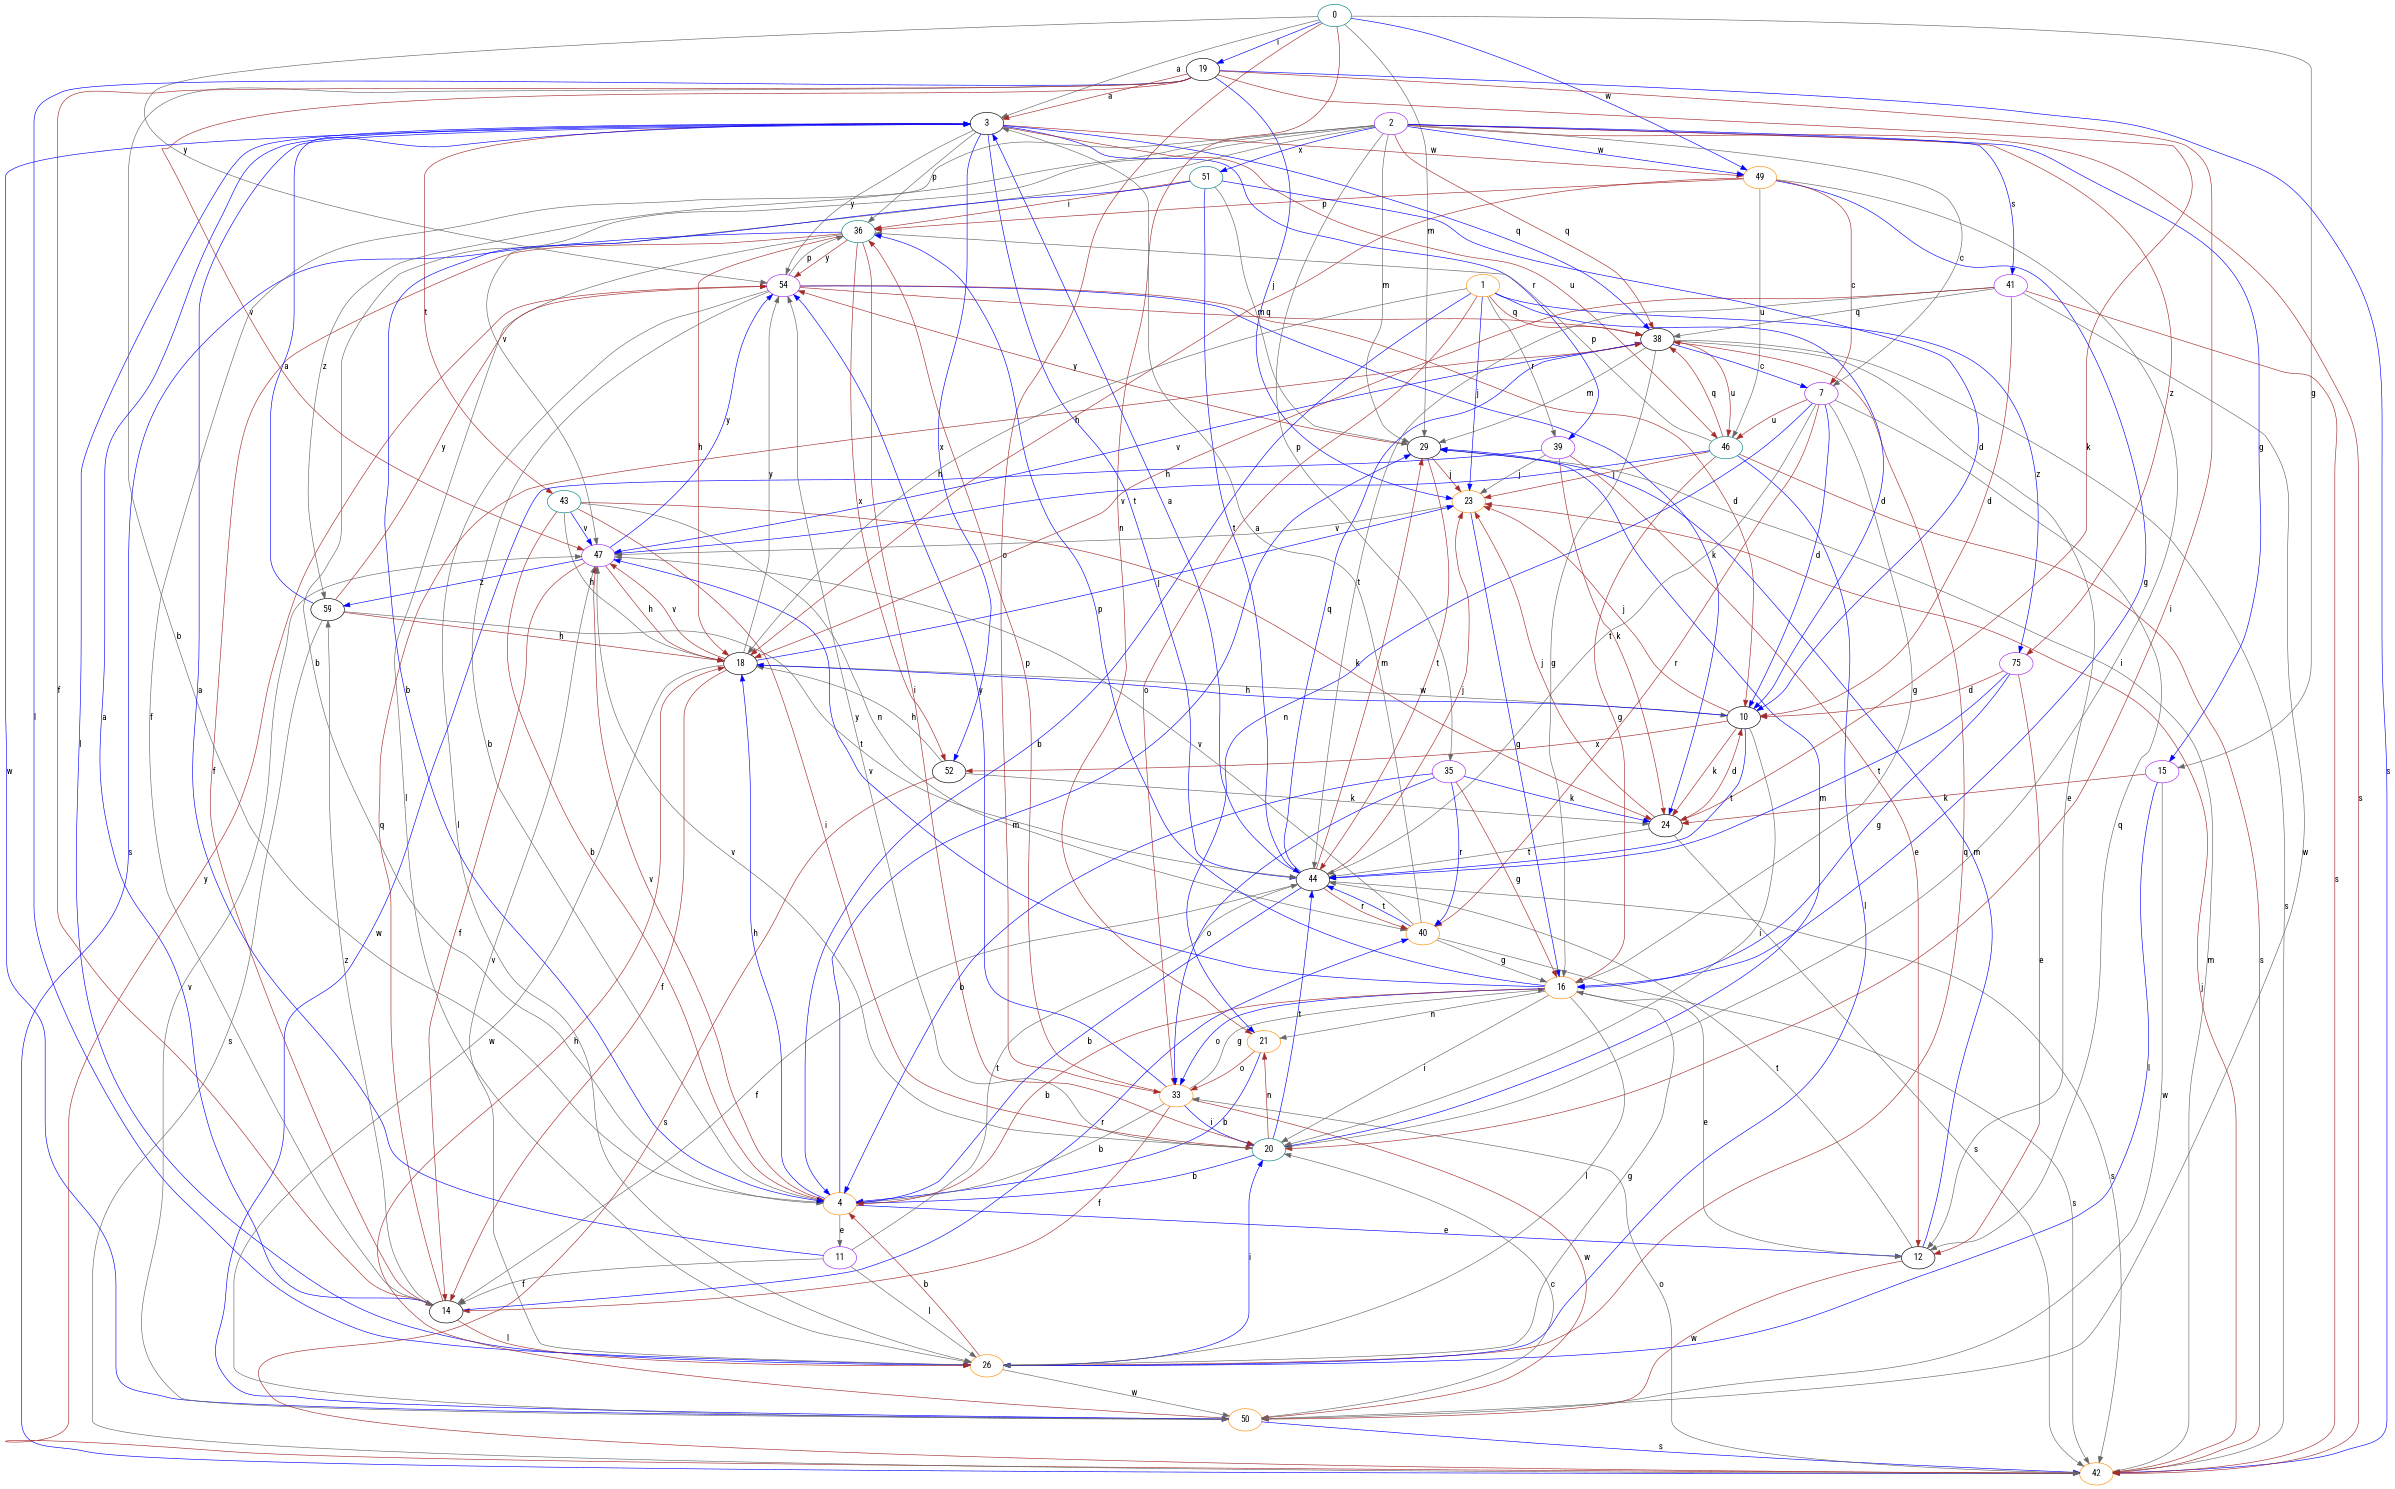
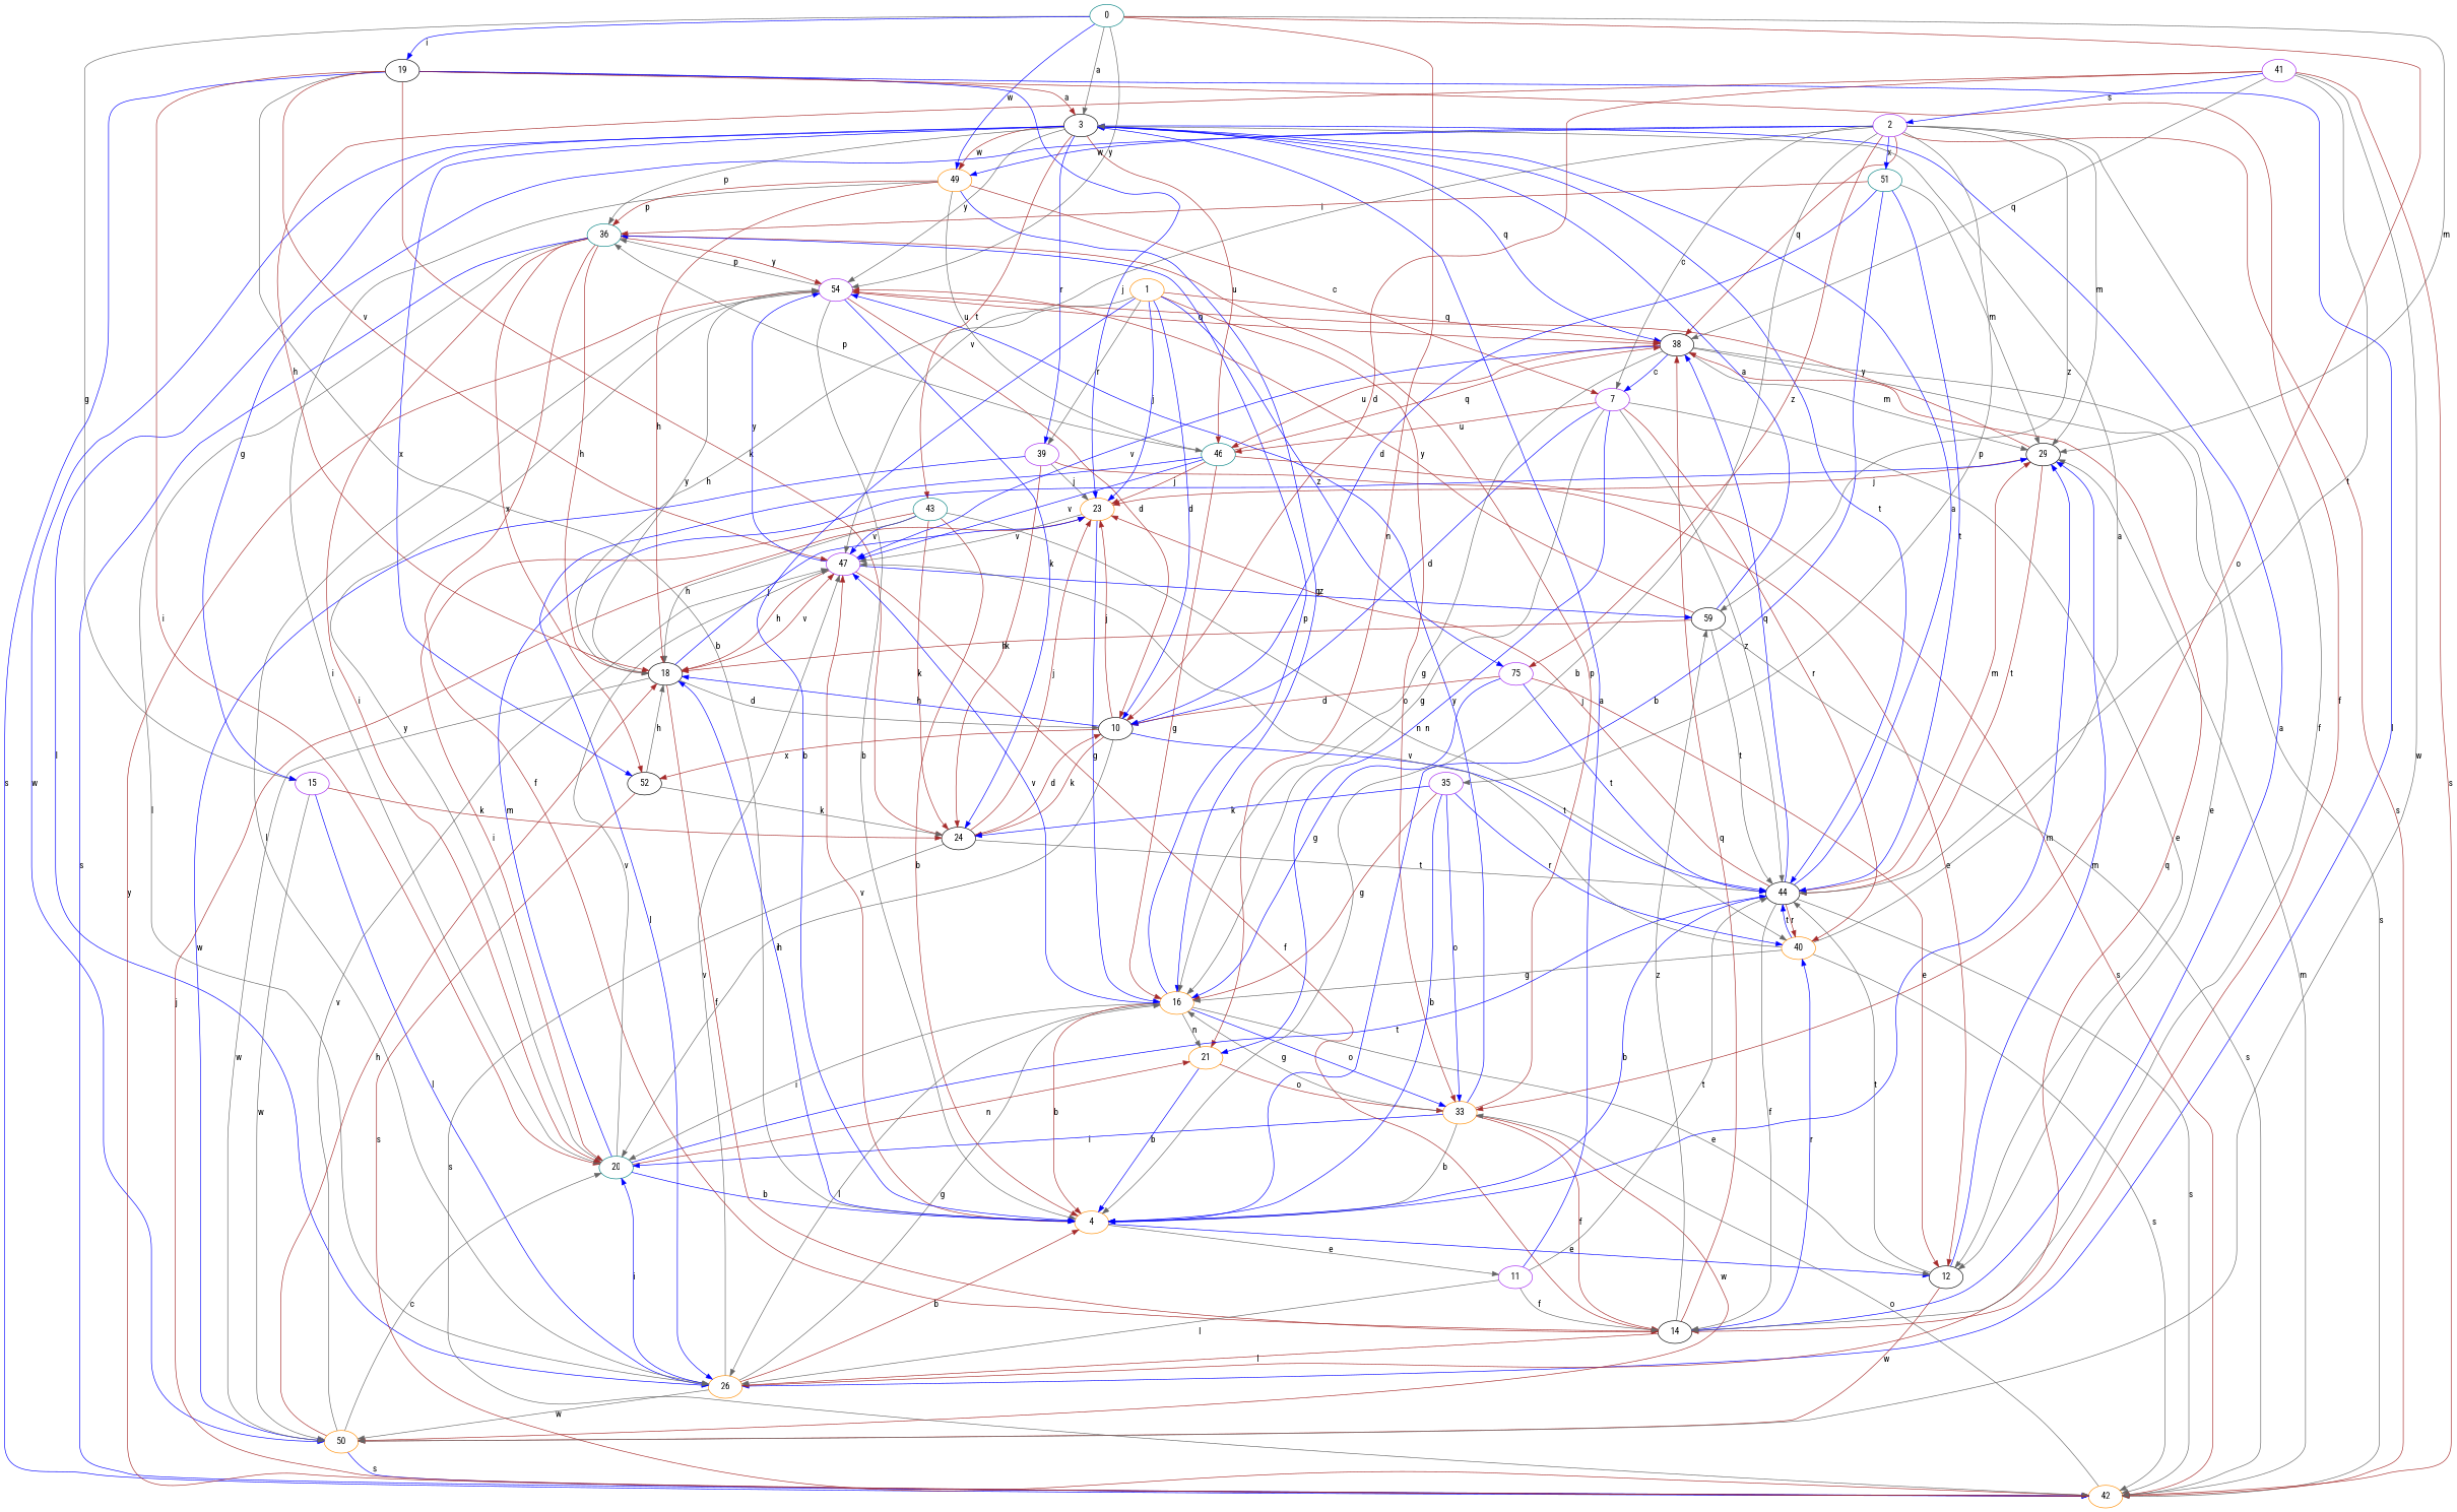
  strict digraph {
    fontname="Roboto Condensed"
    node [color=black fontname="Roboto Condensed"]
    edge [color=brown fontname="Roboto Condensed"]
    0 [color=teal]
    3
    15 [color=purple]
    19
    29
    n6 [color=darkorange label=21]
    33 [color=darkorange]
    49 [color=darkorange]
    54 [color=purple]
    38
    39 [color=purple]
    26 [color=darkorange]
    36 [color=teal]
    43 [color=teal]
    44
    46 [color=teal]
    50 [color=darkorange]
    52
    24
    4 [color=darkorange]
    23 [color=darkorange]
    14
    42 [color=darkorange]
    47 [color=purple]
    20 [color=teal]
    16 [color=darkorange]
    18
    7 [color=purple]
    10
    1 [color=darkorange]
    n31 [color=purple label=75]
    11 [color=purple]
    12
    2 [color=purple]
    35 [color=purple]
    41 [color=purple]
    51 [color=teal]
    59
    40 [color=darkorange]
    0 -> 3 [color=gray40 label=a]
    0 -> 15 [color=gray40 label=g]
    0 -> 19 [color=blue label=i]
    0 -> 29 [color=gray40 label=m]
    0 -> n6 [label=n]
    0 -> 33 [label=o]
    0 -> 49 [color=blue label=w]
    0 -> 54 [color=gray40 label=y]
    3 -> 49 [label=w]
    3 -> 54 [color=gray40 label=y]
    3 -> 38 [color=blue label=q]
    3 -> 39 [color=blue label=r]
    3 -> 26 [color=blue label=l]
    3 -> 36 [color=gray40 label=p]
    3 -> 43 [label=t]
    3 -> 44 [color=blue label=t]
    3 -> 46 [label=u]
    3 -> 50 [color=blue label=w]
    3 -> 52 [color=blue label=x]
    15 -> 26 [color=blue label=l]
    15 -> 50 [color=gray40 label=w]
    15 -> 24 [label=k]
    19 -> 3 [label=a]
    19 -> 26 [color=blue label=l]
    19 -> 24 [label=k]
    19 -> 4 [color=gray40 label=b]
    19 -> 23 [color=blue label=j]
    19 -> 14 [label=f]
    19 -> 42 [color=blue label=s]
    19 -> 47 [label=v]
    19 -> 20 [label=i]
    29 -> 54 [label=y]
    29 -> 44 [label=t]
    29 -> 23 [label=j]
    n6 -> 33 [label=o]
    n6 -> 4 [color=blue label=b]
    33 -> 54 [color=blue label=y]
    33 -> 36 [label=p]
    33 -> 50 [label=w]
    33 -> 4 [color=gray40 label=b]
    33 -> 14 [label=f]
    33 -> 20 [color=blue label=i]
    33 -> 16 [color=gray40 label=g]
    49 -> 36 [label=p]
    49 -> 46 [color=gray40 label=u]
    49 -> 20 [color=gray40 label=i]
    49 -> 16 [color=blue label=g]
    49 -> 18 [label=h]
    49 -> 7 [label=c]
    54 -> 38 [label=q]
    54 -> 26 [color=gray40 label=l]
    54 -> 36 [color=gray40 label=p]
    54 -> 24 [color=blue label=k]
    54 -> 4 [color=gray40 label=b]
    54 -> 10 [label=d]
    38 -> 29 [color=gray40 label=m]
    38 -> 46 [label=u]
    38 -> 42 [color=gray40 label=s]
    38 -> 47 [color=blue label=v]
    38 -> 16 [color=gray40 label=g]
    38 -> 7 [color=blue label=c]
    38 -> 12 [color=gray40 label=e]
    39 -> 50 [color=blue label=w]
    39 -> 24 [label=k]
    39 -> 23 [color=gray40 label=j]
    39 -> 12 [label=e]
    26 -> 38 [label=q]
    26 -> 50 [color=gray40 label=w]
    26 -> 4 [label=b]
    26 -> 47 [color=gray40 label=v]
    26 -> 20 [color=blue label=i]
    26 -> 16 [color=gray40 label=g]
    36 -> 54 [label=y]
    36 -> 26 [color=gray40 label=l]
    36 -> 52 [label=x]
    36 -> 14 [label=f]
    36 -> 42 [color=blue label=s]
    36 -> 20 [label=i]
    36 -> 18 [label=h]
    43 -> 24 [label=k]
    43 -> 4 [label=b]
    43 -> 47 [color=blue label=v]
    43 -> 20 [label=i]
    43 -> 18 [color=gray40 label=h]
    43 -> 40 [color=gray40 label=n]
    44 -> 3 [color=blue label=a]
    44 -> 29 [label=m]
    44 -> 38 [color=blue label=q]
    44 -> 4 [color=blue label=b]
    44 -> 23 [label=j]
    44 -> 14 [color=gray40 label=f]
    44 -> 42 [color=gray40 label=s]
    44 -> 40 [label=r]
    46 -> 38 [label=q]
    46 -> 26 [color=blue label=l]
    46 -> 36 [color=gray40 label=p]
    46 -> 23 [label=j]
    46 -> 42 [label=s]
    46 -> 47 [color=blue label=v]
    46 -> 16 [label=g]
    50 -> 42 [color=blue label=s]
    50 -> 47 [color=gray40 label=v]
    50 -> 20 [color=gray40 label=c]
    50 -> 18 [label=h]
    52 -> 24 [color=gray40 label=k]
    52 -> 42 [label=s]
    52 -> 18 [color=gray40 label=h]
    24 -> 44 [color=gray40 label=t]
    24 -> 23 [label=j]
    24 -> 42 [color=gray40 label=s]
    24 -> 10 [label=d]
    4 -> 29 [color=blue label=m]
    4 -> 47 [label=v]
    4 -> 18 [color=blue label=h]
    4 -> 11 [color=gray40 label=e]
    4 -> 12 [color=blue label=e]
    23 -> 47 [color=gray40 label=v]
    23 -> 16 [color=blue label=g]
    14 -> 3 [color=blue label=a]
    14 -> 38 [label=q]
    14 -> 26 [label=l]
    14 -> 59 [color=gray40 label=z]
    14 -> 40 [color=blue label=r]
    42 -> 29 [color=gray40 label=m]
    42 -> 33 [color=gray40 label=o]
    42 -> 54 [label=y]
    42 -> 23 [label=j]
    47 -> 54 [color=blue label=y]
    47 -> 14 [label=f]
    47 -> 18 [label=h]
    47 -> 59 [color=blue label=z]
    20 -> 29 [color=blue label=m]
    20 -> n6 [label=n]
    20 -> 54 [color=gray40 label=y]
    20 -> 44 [color=blue label=t]
    20 -> 4 [color=blue label=b]
    20 -> 47 [color=gray40 label=v]
    16 -> n6 [color=gray40 label=n]
    16 -> 33 [color=blue label=o]
    16 -> 26 [color=gray40 label=l]
    16 -> 36 [color=blue label=p]
    16 -> 4 [label=b]
    16 -> 47 [color=blue label=v]
    16 -> 20 [color=gray40 label=i]
    16 -> 12 [color=gray40 label=e]
    18 -> 54 [color=gray40 label=y]
    18 -> 50 [color=gray40 label=w]
    18 -> 23 [color=blue label=j]
    18 -> 14 [label=f]
    18 -> 47 [label=v]
-   18 -> 10 [color=gray40 label=w]
+   18 -> 10 [color=gray40 label=d]
    7 -> n6 [color=blue label=n]
-   7 -> 44 [color=gray40 label=t]
+   7 -> 44 [color=gray40 label=z]
    7 -> 46 [label=u]
    7 -> 16 [color=gray40 label=g]
    7 -> 10 [color=blue label=d]
-   7 -> 12 [color=gray40 label=q]
+   7 -> 12 [color=gray40 label=e]
    7 -> 40 [label=r]
    10 -> 44 [color=blue label=t]
    10 -> 52 [label=x]
    10 -> 24 [label=k]
    10 -> 23 [label=j]
    10 -> 20 [color=gray40 label=i]
    10 -> 18 [color=blue label=h]
    1 -> 33 [label=o]
    1 -> 38 [label=q]
    1 -> 39 [color=gray40 label=r]
    1 -> 4 [color=blue label=b]
    1 -> 23 [color=blue label=j]
    1 -> 18 [color=gray40 label=h]
    1 -> 10 [color=blue label=d]
    1 -> n31 [color=blue label=z]
    n31 -> 44 [color=blue label=t]
    n31 -> 16 [color=blue label=g]
    n31 -> 10 [label=d]
    n31 -> 12 [label=e]
    11 -> 3 [color=blue label=a]
    11 -> 26 [color=gray40 label=l]
    11 -> 44 [color=gray40 label=t]
    11 -> 14 [color=gray40 label=f]
    12 -> 29 [color=blue label=m]
    12 -> 44 [color=gray40 label=t]
    12 -> 50 [label=w]
    2 -> 15 [color=blue label=g]
    2 -> 29 [color=gray40 label=m]
    2 -> 49 [color=blue label=w]
    2 -> 38 [label=q]
    2 -> 4 [color=gray40 label=b]
    2 -> 14 [color=gray40 label=f]
    2 -> 42 [label=s]
    2 -> 47 [color=gray40 label=v]
    2 -> 7 [color=gray40 label=c]
    2 -> n31 [label=z]
    2 -> 35 [color=gray40 label=p]
-   2 -> 41 [color=blue label=s]
+   41 -> 2 [color=blue label=s]
    2 -> 51 [color=blue label=x]
    2 -> 59 [color=gray40 label=z]
    35 -> 33 [color=blue label=o]
    35 -> 24 [color=blue label=k]
    35 -> 4 [color=blue label=b]
    35 -> 16 [label=g]
    35 -> 40 [color=blue label=r]
    41 -> 38 [color=gray40 label=q]
    41 -> 44 [color=gray40 label=t]
    41 -> 50 [color=gray40 label=w]
    41 -> 42 [label=s]
    41 -> 18 [label=h]
    41 -> 10 [label=d]
    51 -> 29 [color=gray40 label=m]
    51 -> 36 [label=i]
    51 -> 44 [color=blue label=t]
    51 -> 4 [color=blue label=b]
    51 -> 10 [color=blue label=d]
    59 -> 3 [color=blue label=a]
    59 -> 54 [label=y]
    59 -> 44 [color=gray40 label=t]
    59 -> 42 [color=gray40 label=s]
    59 -> 18 [label=h]
    40 -> 3 [color=gray40 label=a]
    40 -> 44 [color=blue label=t]
    40 -> 42 [color=gray40 label=s]
    40 -> 47 [color=gray40 label=v]
    40 -> 16 [color=gray40 label=g]
  }
